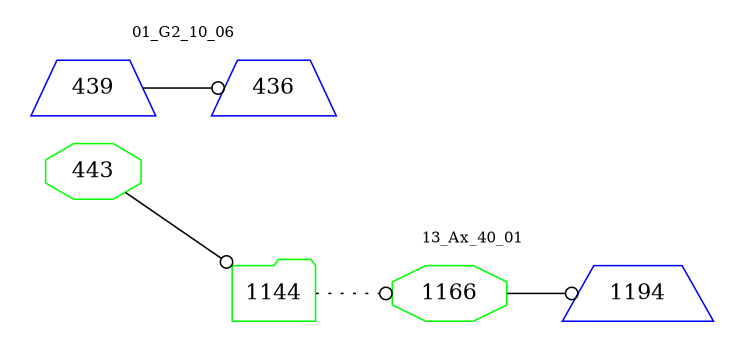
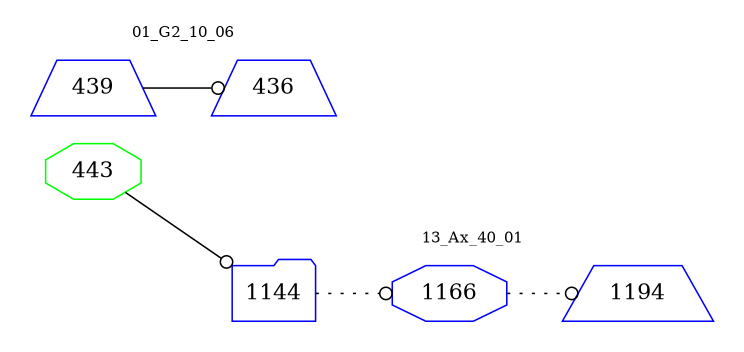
  digraph {
    rankdir=LR
    node [color=blue shape=trapezium]
    edge [arrowhead=odot color=black style=dotted]
-   n1 [color=green label=1144 shape=folder]
-   n2 [color=green label=1166 shape=octagon]
+   n1 [label=1144 shape=folder]
+   n2 [label=1166 shape=octagon]
    n3 [label=1194]
    n4 [color=green label=443 shape=octagon]
    n5 [label=439]
    n6 [label=436]
    subgraph cluster_1 {
      color=white
      fontsize=10
      label="13_Ax_40_01"
      n1
      n2
      n3
    }
    subgraph cluster_2 {
      color=white
      fontsize=10
      label="01_G2_10_06"
      n4
      n5
      n6
    }
    n1 -> n2
-   n2 -> n3 [style=solid]
+   n2 -> n3
    n4 -> n1 [style=solid]
    n5 -> n6 [style=solid]
  }
